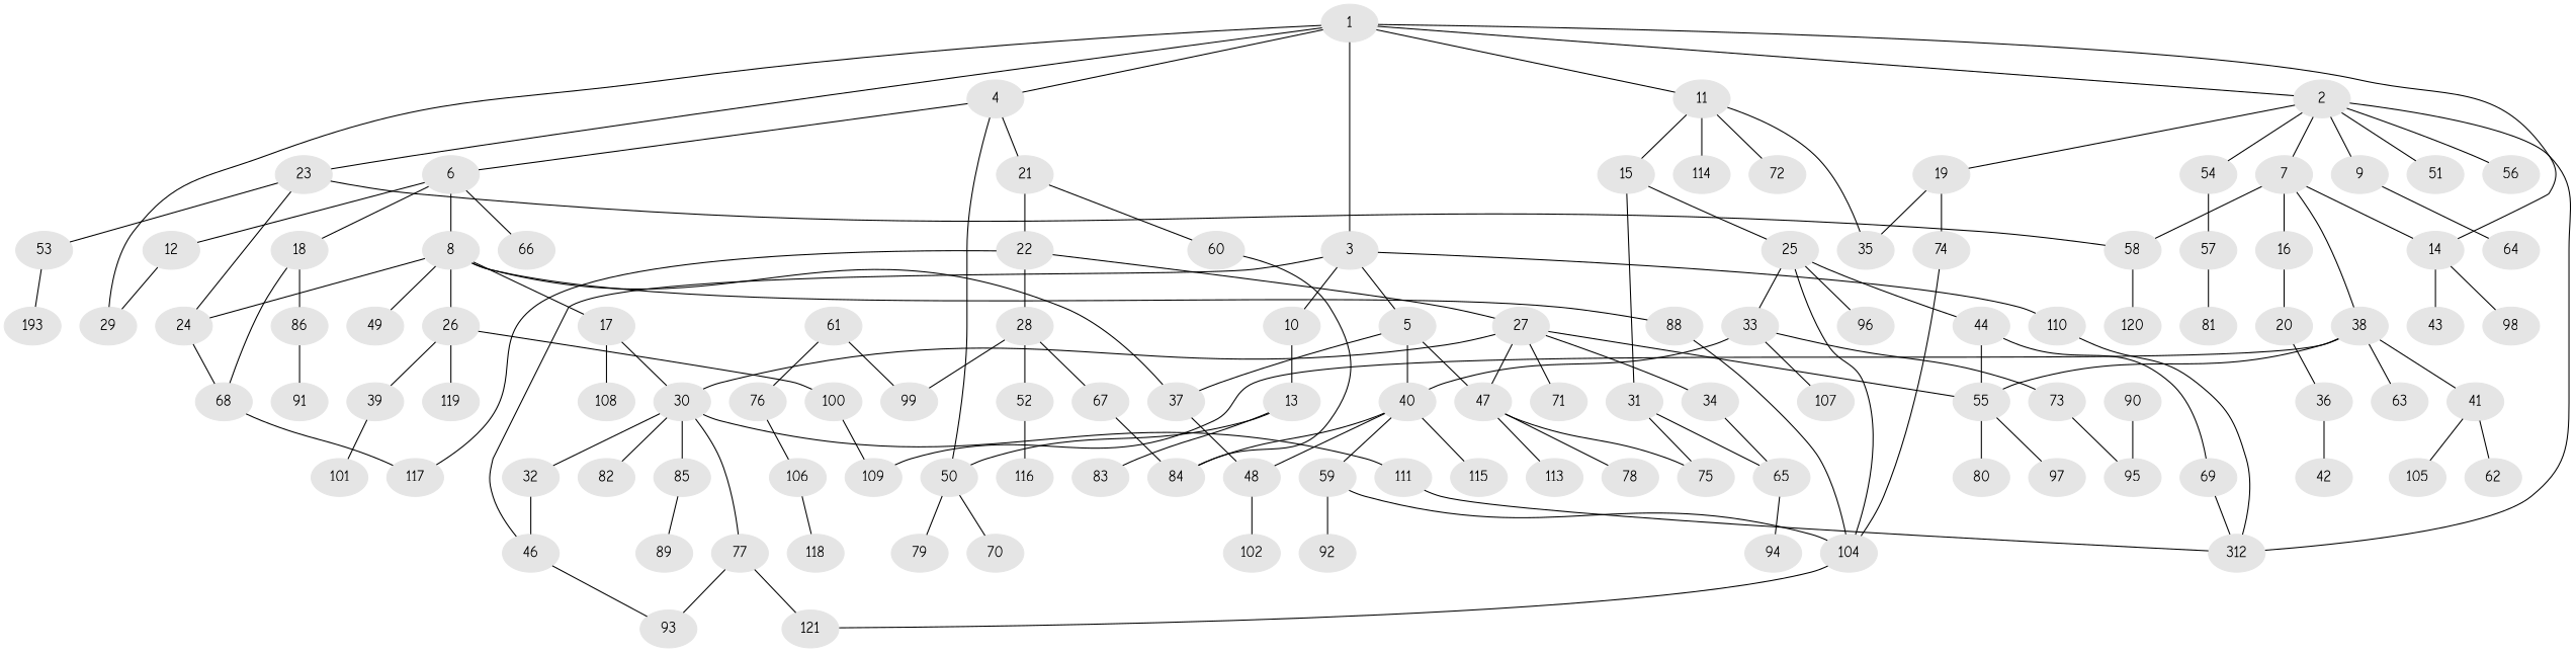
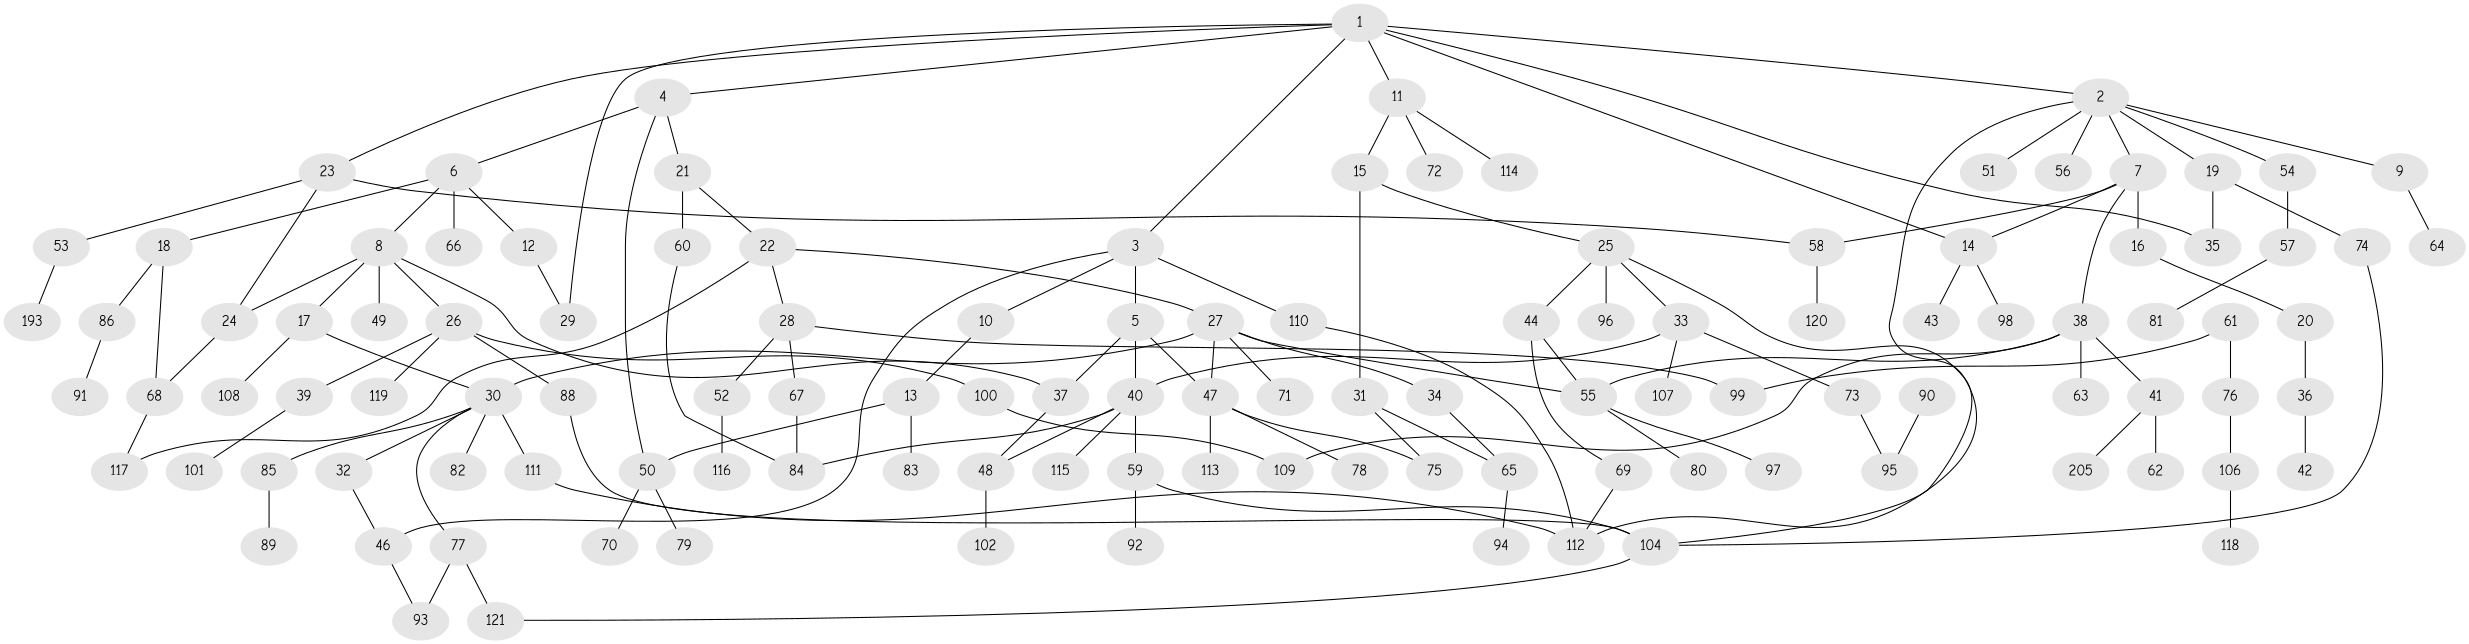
  graph {
    fontname="Comic Neue"
    node [color=gray90 fontname="Comic Neue" style=filled]
    edge [fontname="Comic Neue"]
    1
    2
    3
    4
    11
    14
    23
    29
    35
    7
    9
    19
    51
    54
    56
-   112 [label=312]
+   112
    5
    10
    46
    110
    6
    21
    50
    15
    72
    114
    43
    98
    58
    24
    53
    16
    38
    64
    74
    57
    37
    40
    47
    13
    93
    8
    12
    18
    66
    22
    60
    70
    79
    48
    59
    84
    115
    75
    78
    113
    17
    26
    49
    88
    68
    86
    20
    55
    41
    63
    109
    120
    30
    108
    39
    100
    119
    104
    83
    25
    31
    33
    44
    96
    65
    36
    32
    77
    82
    85
    111
    117
    91
    42
    27
    28
    34
    71
    52
    67
    99
    n98 [label=193]
    73
    107
    69
    121
    101
    80
    97
    116
    89
    94
    95
    102
    62
-   105
+   105 [label=205]
    92
    61
    76
    90
    81
    106
    118
    1 -- 2
    1 -- 3
    1 -- 4
    1 -- 11
    1 -- 14
    1 -- 23
    1 -- 29
-   11 -- 35
+   1 -- 35
    2 -- 7
    2 -- 9
    2 -- 19
    2 -- 51
    2 -- 54
    2 -- 56
    2 -- 112
    3 -- 5
    3 -- 10
    3 -- 46
    3 -- 110
    4 -- 6
    4 -- 21
    4 -- 50
    11 -- 15
    11 -- 72
    11 -- 114
    14 -- 43
    14 -- 98
    23 -- 58
    23 -- 24
    23 -- 53
    7 -- 14
    7 -- 58
    7 -- 16
    7 -- 38
    9 -- 64
    19 -- 35
    19 -- 74
    54 -- 57
    5 -- 37
    5 -- 40
    5 -- 47
    10 -- 13
    46 -- 93
    110 -- 112
    6 -- 8
    6 -- 12
    6 -- 18
    6 -- 66
    21 -- 22
    21 -- 60
    50 -- 70
    50 -- 79
    15 -- 25
    15 -- 31
    58 -- 120
    24 -- 68
    53 -- n98
    16 -- 20
    38 -- 55
    38 -- 41
    38 -- 63
    38 -- 109
    74 -- 104
    57 -- 81
    37 -- 48
    40 -- 48
    40 -- 59
    40 -- 84
    40 -- 115
    47 -- 75
    47 -- 78
    47 -- 113
    13 -- 50
    13 -- 83
    8 -- 24
    8 -- 37
    8 -- 17
    8 -- 26
    8 -- 49
-   8 -- 88
+   26 -- 88
    12 -- 29
    18 -- 68
    18 -- 86
    22 -- 117
    22 -- 27
    22 -- 28
    60 -- 84
    48 -- 102
    59 -- 104
    59 -- 92
    17 -- 30
    17 -- 108
    26 -- 39
    26 -- 100
    26 -- 119
    88 -- 104
    68 -- 117
    86 -- 91
    20 -- 36
    55 -- 80
    55 -- 97
    41 -- 62
    41 -- 105
    30 -- 32
    30 -- 77
    30 -- 82
    30 -- 85
    30 -- 111
    39 -- 101
    100 -- 109
    104 -- 121
    25 -- 104
    25 -- 33
    25 -- 44
    25 -- 96
    31 -- 75
    31 -- 65
    33 -- 40
    33 -- 73
    33 -- 107
    44 -- 55
    44 -- 69
    65 -- 94
    36 -- 42
    32 -- 46
    77 -- 93
    77 -- 121
    85 -- 89
    111 -- 112
    27 -- 47
    27 -- 55
    27 -- 30
    27 -- 34
    27 -- 71
    28 -- 52
    28 -- 67
    28 -- 99
    34 -- 65
    52 -- 116
    67 -- 84
    73 -- 95
    69 -- 112
    61 -- 99
    61 -- 76
    76 -- 106
    90 -- 95
    106 -- 118
  }
